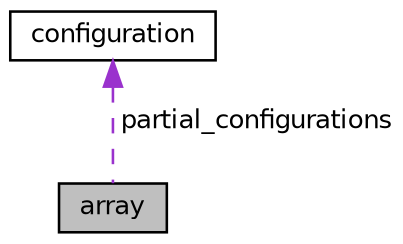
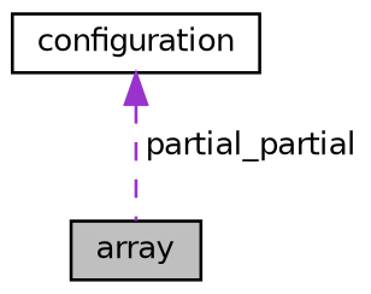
  digraph {
    node [color=black fontname=Helvetica fontsize=10 shape=record style=filled]
    n1 [fillcolor=grey75 fontcolor=black height=0.2 label=array width=0.4]
    n2 [fillcolor=white height=0.2 label=configuration width=0.4]
-   n2 -> n1 [color=darkorchid3 dir=back fontname=Helvetica fontsize=10 label=" partial_configurations" labelfontname=Helvetica labelfontsize=10 style=dashed]
+   n2 -> n1 [color=darkorchid3 dir=back fontname=Helvetica fontsize=10 label=" partial_partial" labelfontname=Helvetica labelfontsize=10 style=dashed]
  }
